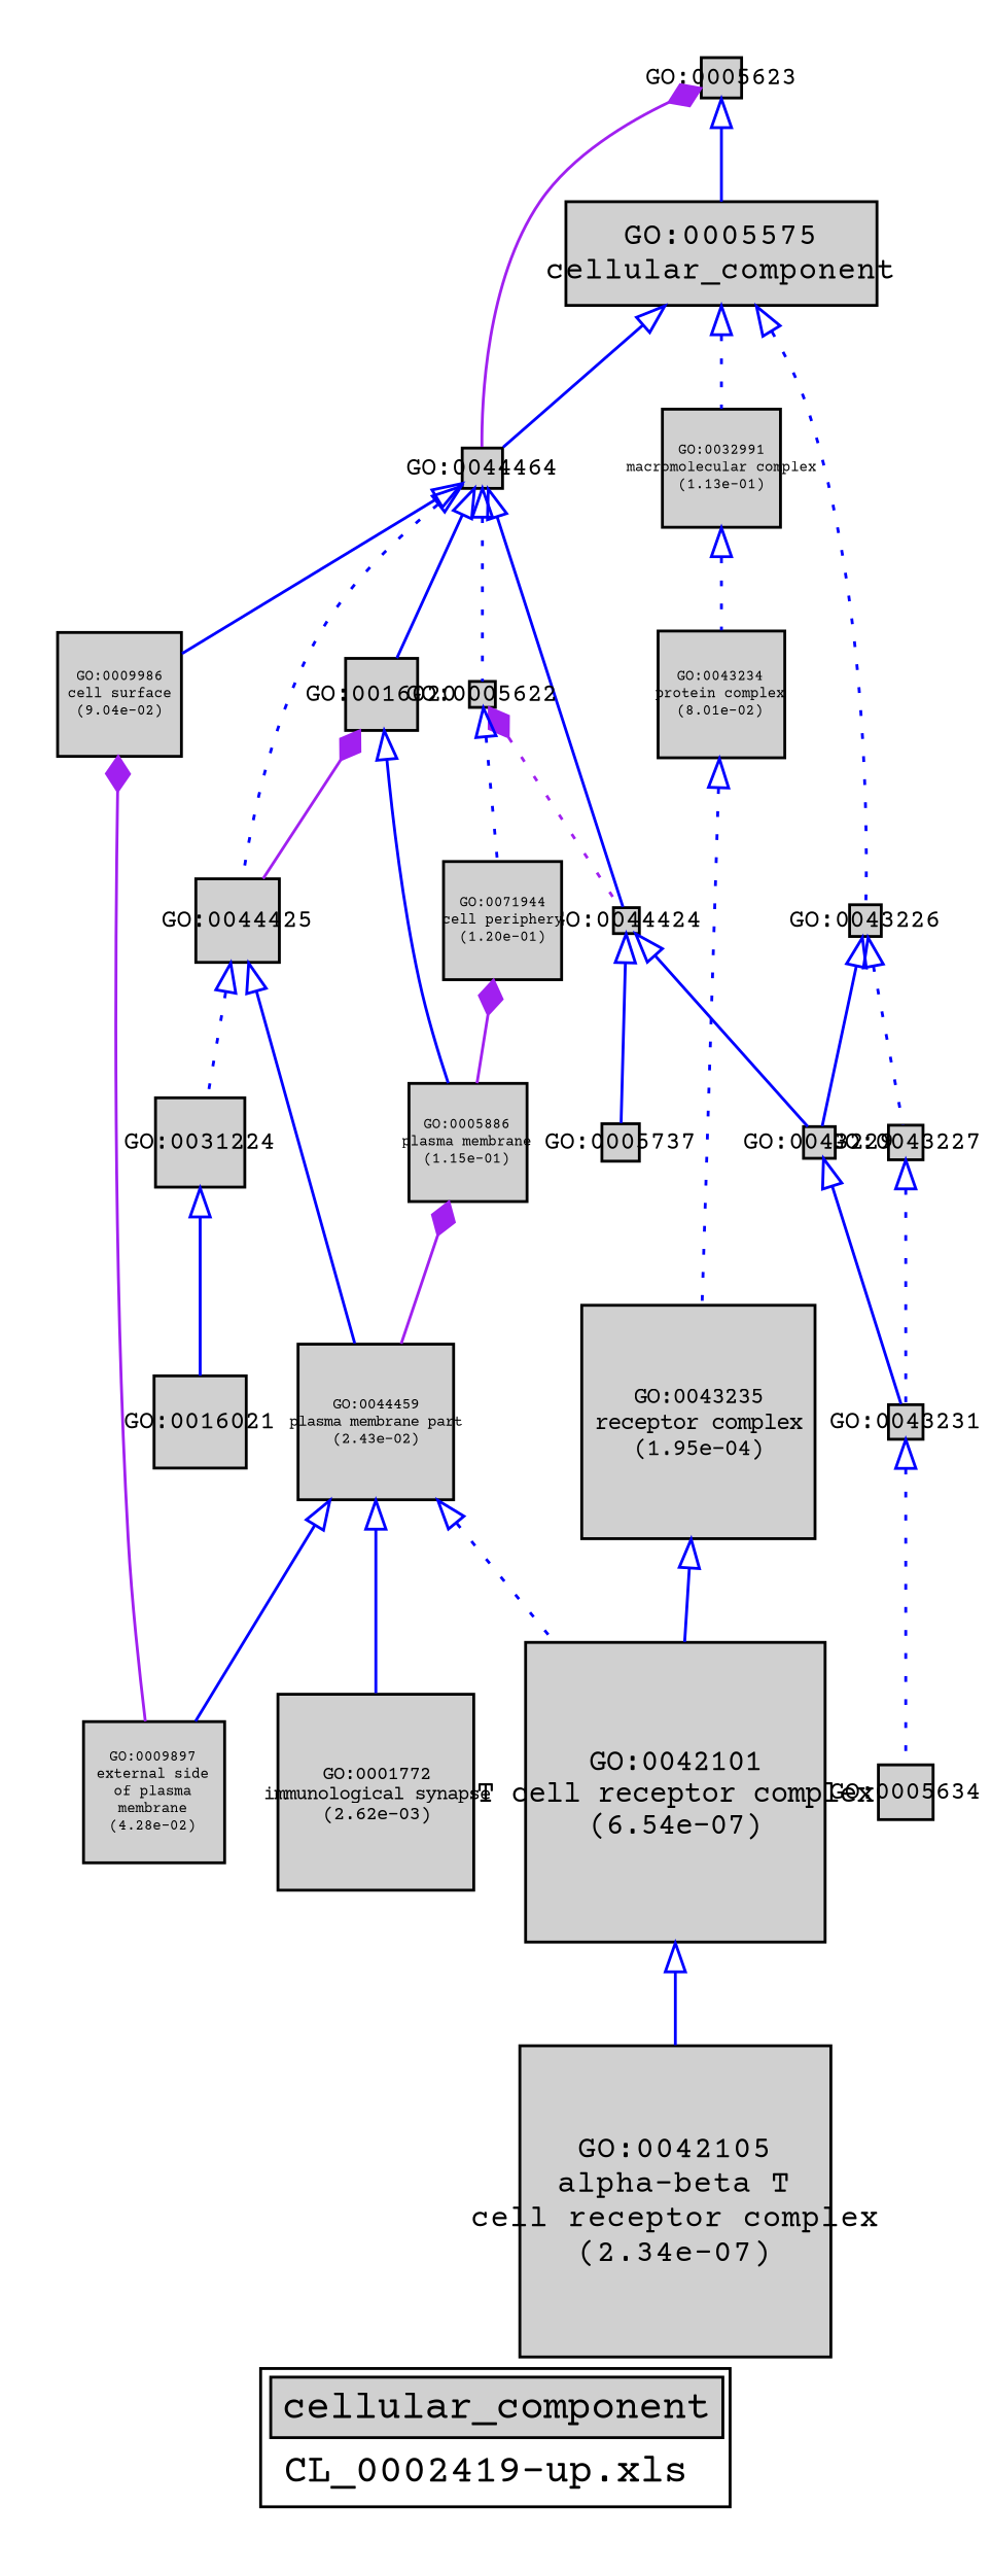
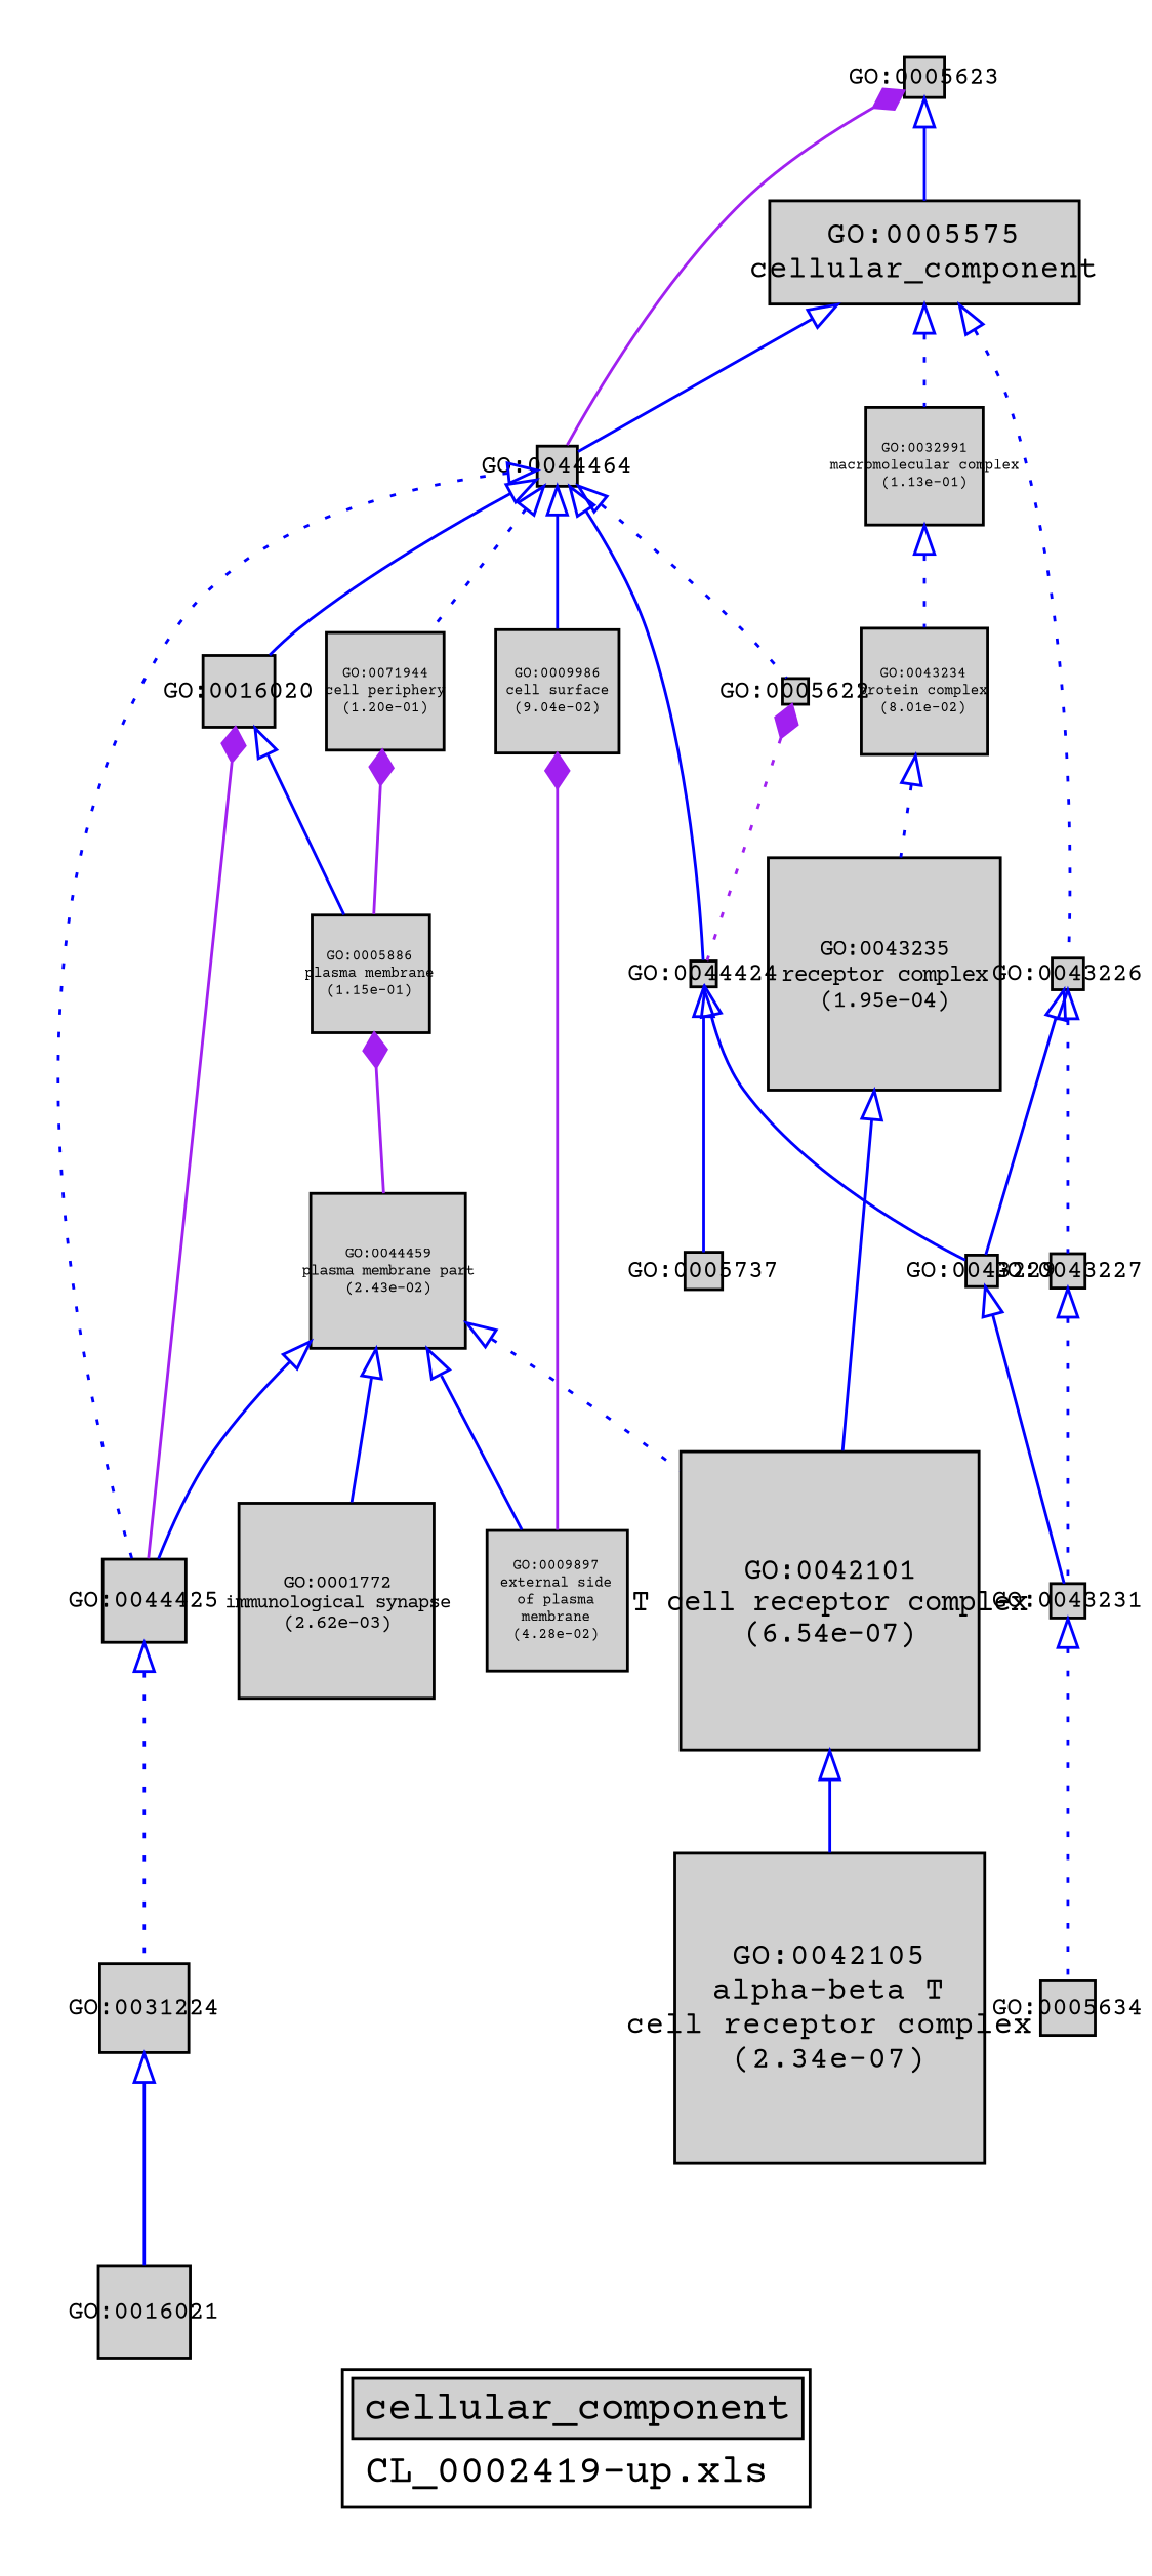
  digraph {
    bgcolor="#FFFFFF"
    fontname="Courier Prime"
    label=<<TABLE COLOR="black" BGCOLOR="white"><TR><TD COLSPAN="2" BGCOLOR="#D0D0D0"><FONT COLOR="black">cellular_component</FONT></TD></TR><TR><TD BORDER="0">CL_0002419-up.xls</TD></TR></TABLE>>
    node [color=black fillcolor="#D0D0D0" fixedsize=true fontcolor=black fontname="Courier Prime" fontsize=9 shape=box style=filled]
    edge [arrowtail=empty color=blue dir=back fontname="Courier Prime" style=solid weight=5.0]
    "GO:0005623" [height=0.189942502945 width=0.189942502945]
    "GO:0016020" [height=0.341046204662 width=0.341046204662]
    n3 [fontsize=10.8 height=1.5 label=<<TABLE BORDER="0"><TR><TD>GO:0042105<BR/>alpha-beta T<BR/>cell receptor complex<BR/>(2.34e-07)</TD></TR></TABLE>> width=1.5]
    n4 [fontsize=8.09243727328 height=1.12394962129 label=<<TABLE BORDER="0"><TR><TD>GO:0043235<BR/>receptor complex<BR/>(1.95e-04)</TD></TR></TABLE>> width=1.12394962129]
    n5 [fontsize=5.0 height=0.616732686239 label=<<TABLE BORDER="0"><TR><TD>GO:0043234<BR/>protein complex<BR/>(8.01e-02)</TD></TR></TABLE>> width=0.616732686239]
    n6 [fontsize=5.0 height=0.602202143827 label=<<TABLE BORDER="0"><TR><TD>GO:0009986<BR/>cell surface<BR/>(9.04e-02)</TD></TR></TABLE>> width=0.602202143827]
    "GO:0031224" [height=0.434189311182 width=0.434189311182]
    n8 [fontsize=10.4312497332 height=1.44878468517 label=<<TABLE BORDER="0"><TR><TD>GO:0042101<BR/>T cell receptor complex<BR/>(6.54e-07)</TD></TR></TABLE>> width=1.44878468517]
    "GO:0044464" [height=0.189942502945 width=0.189942502945]
    "GO:0016021" [height=0.440883189465 width=0.440883189465]
    n11 [fontsize=5.36594395157 height=0.745269993273 label=<<TABLE BORDER="0"><TR><TD>GO:0044459<BR/>plasma membrane part<BR/>(2.43e-02)</TD></TR></TABLE>> width=0.745269993273]
    n12 [fontsize=5.0 height=0.573921821257 label=<<TABLE BORDER="0"><TR><TD>GO:0032991<BR/>macromolecular complex<BR/>(1.13e-01)</TD></TR></TABLE>> width=0.573921821257]
    "GO:0043226" [height=0.149141062711 width=0.149141062711]
    "GO:0005634" [height=0.26642238583 width=0.26642238583]
    "GO:0043231" [height=0.171455593805 width=0.171455593805]
    "GO:0043227" [height=0.171092690432 width=0.171092690432]
    n17 [fontsize=5.0 height=0.687204241752 label=<<TABLE BORDER="0"><TR><TD>GO:0009897<BR/>external side<BR/>of plasma<BR/>membrane<BR/>(4.28e-02)</TD></TR></TABLE>> width=0.687204241752]
    "GO:0044424" [height=0.126135839995 width=0.126135839995]
    n19 [fontsize=6.76234840093 height=0.939215055684 label=<<TABLE BORDER="0"><TR><TD>GO:0001772<BR/>immunological synapse<BR/>(2.62e-03)</TD></TR></TABLE>> width=0.939215055684]
    n20 [fontsize=10.8 label=<<TABLE BORDER="0"><TR><TD>GO:0005575<BR/>cellular_component</TD></TR></TABLE>> width=1.5]
    "GO:0005737" [height=0.175700663791 width=0.175700663791]
    "GO:0044425" [height=0.402761157812 width=0.402761157812]
    "GO:0043229" [height=0.149625747753 width=0.149625747753]
    n24 [fontsize=5.0 height=0.572456545225 label=<<TABLE BORDER="0"><TR><TD>GO:0005886<BR/>plasma membrane<BR/>(1.15e-01)</TD></TR></TABLE>> width=0.572456545225]
    n25 [fontsize=5.0 height=0.566794573648 label=<<TABLE BORDER="0"><TR><TD>GO:0071944<BR/>cell periphery<BR/>(1.20e-01)</TD></TR></TABLE>> width=0.566794573648]
    "GO:0005622" [height=0.123248817497 width=0.123248817497]
    subgraph sub_1 {
      "GO:0005623"
      "GO:0016020"
      n3
      n4
      n5
      n6
      "GO:0031224"
      n8
      "GO:0044464"
      "GO:0016021"
      n11
      n12
      "GO:0043226"
      "GO:0005634"
      "GO:0043231"
      "GO:0043227"
      n17
      "GO:0044424"
      n19
      n20
      "GO:0005737"
      "GO:0044425"
      "GO:0043229"
      n24
      n25
      "GO:0005622"
    }
    subgraph sub_2 {
      subgraph sub_3 {
        subgraph sub_4 {
        }
        subgraph sub_5 {
        }
      }
      subgraph sub_6 {
        "GO:0005623"
        "GO:0016020"
        n6
        "GO:0044464"
        n11
        n17
        "GO:0044424"
        "GO:0044425"
        n24
        n25
        "GO:0005622"
      }
      subgraph sub_7 {
        "GO:0005623"
        "GO:0016020"
        n3
        n4
        n5
        n6
        "GO:0031224"
        n8
        "GO:0044464"
        "GO:0016021"
        n11
        n12
        "GO:0043226"
        "GO:0005634"
        "GO:0043231"
        "GO:0043227"
        n17
        "GO:0044424"
        n19
        n20
        "GO:0005737"
        "GO:0044425"
        "GO:0043229"
        n24
        n25
        "GO:0005622"
      }
    }
    "GO:0005623" -> "GO:0044464" [arrowtail=diamond color=purple weight=2.5]
    "GO:0005623" -> n20
    "GO:0016020" -> "GO:0044425" [arrowtail=diamond color=purple weight=2.5]
    "GO:0016020" -> n24
    n4 -> n8
    n5 -> n4 [style=dotted]
    n6 -> n17 [arrowtail=diamond color=purple weight=2.5]
    "GO:0031224" -> "GO:0016021"
    n8 -> n3
    "GO:0044464" -> "GO:0016020"
    "GO:0044464" -> n6
    "GO:0044464" -> "GO:0044424"
    "GO:0044464" -> "GO:0044425" [style=dotted]
-   "GO:0005622" -> n25 [style=dotted]
+   "GO:0044464" -> n25 [style=dotted]
    "GO:0044464" -> "GO:0005622" [style=dotted]
    n11 -> n8 [style=dotted]
    n11 -> n17
    n11 -> n19
    n12 -> n5 [style=dotted]
    "GO:0043226" -> "GO:0043227" [style=dotted]
    "GO:0043226" -> "GO:0043229"
    "GO:0043231" -> "GO:0005634" [style=dotted]
    "GO:0043227" -> "GO:0043231" [style=dotted]
    "GO:0044424" -> "GO:0005737"
    "GO:0044424" -> "GO:0043229"
    n20 -> "GO:0044464"
    n20 -> n12 [style=dotted]
    n20 -> "GO:0043226" [style=dotted]
    "GO:0044425" -> "GO:0031224" [style=dotted]
-   "GO:0044425" -> n11
+   n11 -> "GO:0044425"
    "GO:0043229" -> "GO:0043231"
    n24 -> n11 [arrowtail=diamond color=purple weight=2.5]
    n25 -> n24 [arrowtail=diamond color=purple weight=2.5]
    "GO:0005622" -> "GO:0044424" [arrowtail=diamond color=purple style=dotted weight=2.5]
  }
